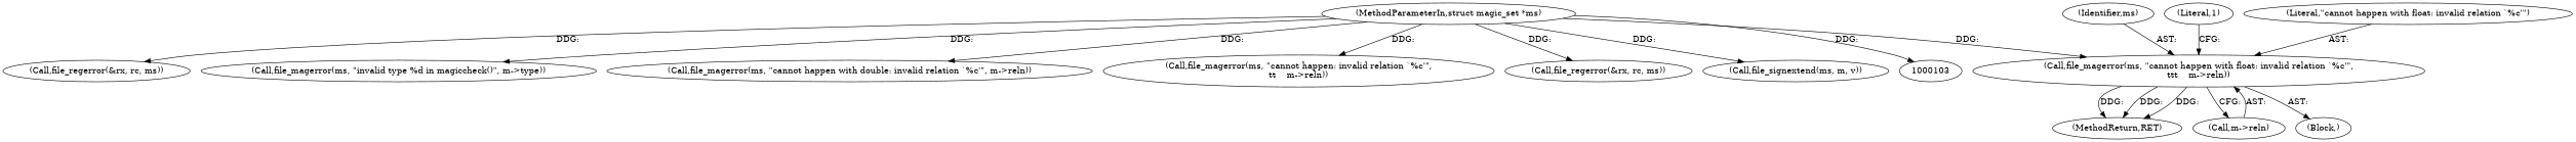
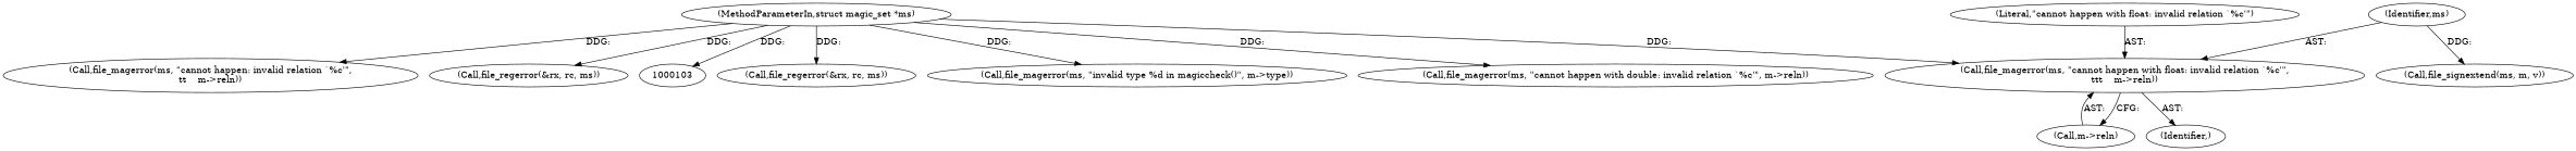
  digraph {
    n1 [label="(Call,file_magerror(ms, \"cannot happen with float: invalid relation `%c'\",\n\t\t\t    m->reln))"]
-   n2 [label="(MethodReturn,RET)"]
    n3 [label="(Call,m->reln)"]
-   n4 [label="(Block,)"]
+   n4 [label="(Identifier,)"]
    n5 [label="(MethodParameterIn,struct magic_set *ms)"]
    n6 [label="(Call,file_regerror(&rx, rc, ms))"]
    n7 [label="(Call,file_magerror(ms, \"invalid type %d in magiccheck()\", m->type))"]
    n8 [label="(Call,file_magerror(ms, \"cannot happen with double: invalid relation `%c'\", m->reln))"]
    n9 [label="(Call,file_magerror(ms, \"cannot happen: invalid relation `%c'\",\n\t\t    m->reln))"]
    n10 [label="(Call,file_regerror(&rx, rc, ms))"]
    n11 [label="(Call,file_signextend(ms, m, v))"]
    1000103
    n13 [label="(Identifier,ms)"]
-   n14 [label="(Literal,1)"]
    n15 [label="(Literal,\"cannot happen with float: invalid relation `%c'\")"]
-   n1 -> n2 [label="DDG: "]
-   n1 -> n2 [label="DDG: "]
-   n1 -> n2 [label="DDG: "]
    n1 -> n3 [label="CFG: "]
    n1 -> n4 [label="AST: "]
    n3 -> n1 [label="AST: "]
    n5 -> n1 [label="DDG: "]
    n5 -> n6 [label="DDG: "]
    n5 -> n7 [label="DDG: "]
    n5 -> n8 [label="DDG: "]
    n5 -> n9 [label="DDG: "]
    n5 -> n10 [label="DDG: "]
-   n5 -> n11 [label="DDG: "]
+   n13 -> n11 [label="DDG: "]
    n5 -> 1000103 [label="DDG: "]
    n13 -> n1 [label="AST: "]
-   n14 -> n1 [label="CFG: "]
    n15 -> n1 [label="AST: "]
  }
